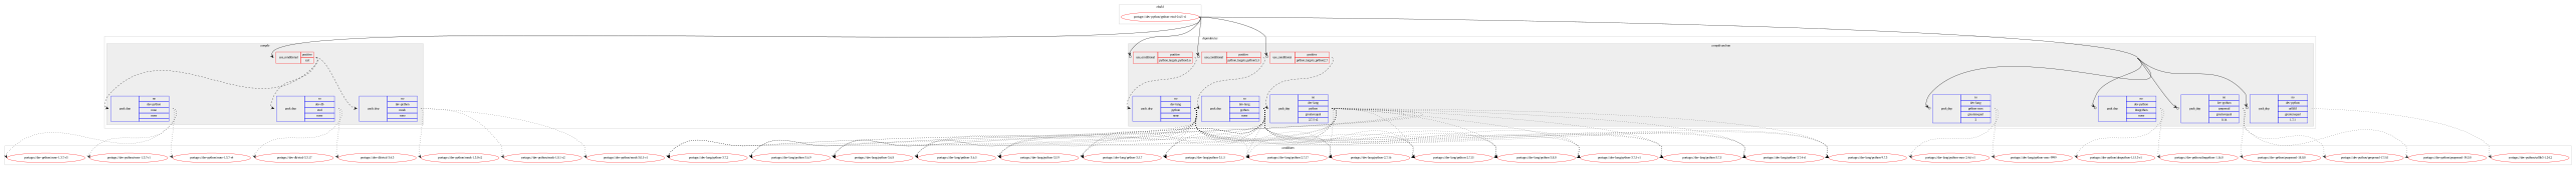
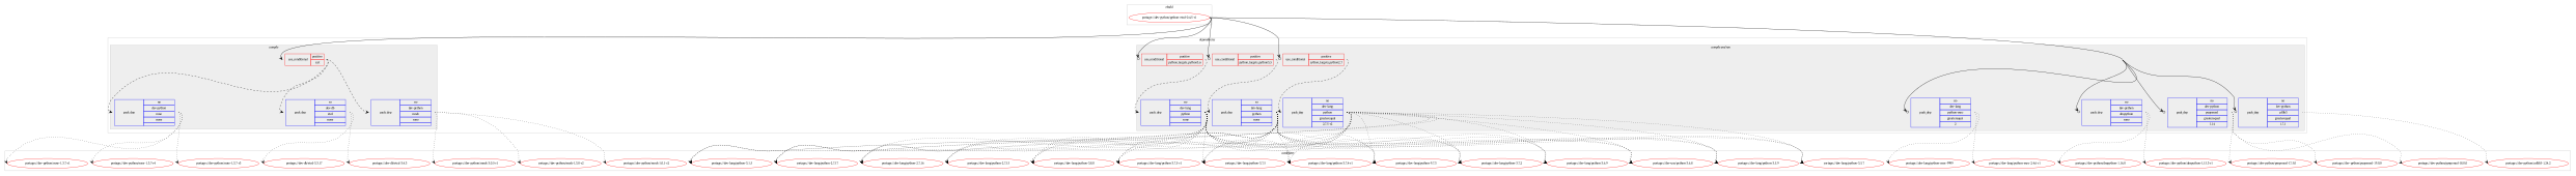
  digraph {
    compound=true
    concentrate=true
    fontname="PT Serif"
    fontsize=10
    newrank=true
    rankdir=TB
    ranksep=1.5
    node [color=red fontname="PT Serif" fontsize=10]
    edge [arrowhead=vee fontname="PT Serif" headport=w style=dotted tailport=e weight=100]
    n1 [label="portage://dev-python/python-etcd-0.4.5-r1" width=4]
    n2 [color=blue label=<<TABLE BORDER="0" CELLBORDER="1" CELLSPACING="0" CELLPADDING="4" WIDTH="220"><TR><TD ROWSPAN="6" CELLPADDING="30">pack_dep</TD></TR><TR><TD WIDTH="110">no</TD></TR><TR><TD>dev-db</TD></TR><TR><TD>etcd</TD></TR><TR><TD>none</TD></TR><TR><TD></TD></TR></TABLE>> shape=none]
    n3 [color=blue label=<<TABLE BORDER="0" CELLBORDER="1" CELLSPACING="0" CELLPADDING="4" WIDTH="220"><TR><TD ROWSPAN="6" CELLPADDING="30">pack_dep</TD></TR><TR><TD WIDTH="110">no</TD></TR><TR><TD>dev-python</TD></TR><TR><TD>mock</TD></TR><TR><TD>none</TD></TR><TR><TD></TD></TR></TABLE>> shape=none]
    n4 [color=blue label=<<TABLE BORDER="0" CELLBORDER="1" CELLSPACING="0" CELLPADDING="4" WIDTH="220"><TR><TD ROWSPAN="6" CELLPADDING="30">pack_dep</TD></TR><TR><TD WIDTH="110">no</TD></TR><TR><TD>dev-python</TD></TR><TR><TD>nose</TD></TR><TR><TD>none</TD></TR><TR><TD></TD></TR></TABLE>> shape=none]
    n5 [label=<<TABLE BORDER="0" CELLBORDER="1" CELLSPACING="0" CELLPADDING="4"><TR><TD ROWSPAN="3" CELLPADDING="10">use_conditional</TD></TR><TR><TD>positive</TD></TR><TR><TD>test</TD></TR></TABLE>> shape=none]
    n6 [color=blue label=<<TABLE BORDER="0" CELLBORDER="1" CELLSPACING="0" CELLPADDING="4" WIDTH="220"><TR><TD ROWSPAN="6" CELLPADDING="30">pack_dep</TD></TR><TR><TD WIDTH="110">no</TD></TR><TR><TD>dev-lang</TD></TR><TR><TD>python</TD></TR><TR><TD>greaterequal</TD></TR><TR><TD>2.7.5-r2</TD></TR></TABLE>> shape=none]
    n7 [label=<<TABLE BORDER="0" CELLBORDER="1" CELLSPACING="0" CELLPADDING="4"><TR><TD ROWSPAN="3" CELLPADDING="10">use_conditional</TD></TR><TR><TD>positive</TD></TR><TR><TD>python_targets_python2_7</TD></TR></TABLE>> shape=none]
    n8 [color=blue label=<<TABLE BORDER="0" CELLBORDER="1" CELLSPACING="0" CELLPADDING="4" WIDTH="220"><TR><TD ROWSPAN="6" CELLPADDING="30">pack_dep</TD></TR><TR><TD WIDTH="110">no</TD></TR><TR><TD>dev-lang</TD></TR><TR><TD>python</TD></TR><TR><TD>none</TD></TR><TR><TD></TD></TR></TABLE>> shape=none]
    n9 [label=<<TABLE BORDER="0" CELLBORDER="1" CELLSPACING="0" CELLPADDING="4"><TR><TD ROWSPAN="3" CELLPADDING="10">use_conditional</TD></TR><TR><TD>positive</TD></TR><TR><TD>python_targets_python3_5</TD></TR></TABLE>> shape=none]
    n10 [color=blue label=<<TABLE BORDER="0" CELLBORDER="1" CELLSPACING="0" CELLPADDING="4" WIDTH="220"><TR><TD ROWSPAN="6" CELLPADDING="30">pack_dep</TD></TR><TR><TD WIDTH="110">no</TD></TR><TR><TD>dev-lang</TD></TR><TR><TD>python</TD></TR><TR><TD>none</TD></TR><TR><TD></TD></TR></TABLE>> shape=none]
    n11 [label=<<TABLE BORDER="0" CELLBORDER="1" CELLSPACING="0" CELLPADDING="4"><TR><TD ROWSPAN="3" CELLPADDING="10">use_conditional</TD></TR><TR><TD>positive</TD></TR><TR><TD>python_targets_python3_6</TD></TR></TABLE>> shape=none]
    n12 [color=blue label=<<TABLE BORDER="0" CELLBORDER="1" CELLSPACING="0" CELLPADDING="4" WIDTH="220"><TR><TD ROWSPAN="6" CELLPADDING="30">pack_dep</TD></TR><TR><TD WIDTH="110">no</TD></TR><TR><TD>dev-lang</TD></TR><TR><TD>python-exec</TD></TR><TR><TD>greaterequal</TD></TR><TR><TD>2</TD></TR></TABLE>> shape=none]
    n13 [color=blue label=<<TABLE BORDER="0" CELLBORDER="1" CELLSPACING="0" CELLPADDING="4" WIDTH="220"><TR><TD ROWSPAN="6" CELLPADDING="30">pack_dep</TD></TR><TR><TD WIDTH="110">no</TD></TR><TR><TD>dev-python</TD></TR><TR><TD>dnspython</TD></TR><TR><TD>none</TD></TR><TR><TD></TD></TR></TABLE>> shape=none]
    n14 [color=blue label=<<TABLE BORDER="0" CELLBORDER="1" CELLSPACING="0" CELLPADDING="4" WIDTH="220"><TR><TD ROWSPAN="6" CELLPADDING="30">pack_dep</TD></TR><TR><TD WIDTH="110">no</TD></TR><TR><TD>dev-python</TD></TR><TR><TD>pyopenssl</TD></TR><TR><TD>greaterequal</TD></TR><TR><TD>0.14</TD></TR></TABLE>> shape=none]
    n15 [color=blue label=<<TABLE BORDER="0" CELLBORDER="1" CELLSPACING="0" CELLPADDING="4" WIDTH="220"><TR><TD ROWSPAN="6" CELLPADDING="30">pack_dep</TD></TR><TR><TD WIDTH="110">no</TD></TR><TR><TD>dev-python</TD></TR><TR><TD>urllib3</TD></TR><TR><TD>greaterequal</TD></TR><TR><TD>1.7.1</TD></TR></TABLE>> shape=none]
    n16 [label="portage://dev-db/etcd-3.3.17" width=4]
    n17 [label="portage://dev-db/etcd-3.4.3" width=4]
    n18 [label="portage://dev-python/mock-1.0.1-r2" width=4]
    n19 [label="portage://dev-python/mock-1.3.0-r2" width=4]
    n20 [label="portage://dev-python/mock-3.0.5-r1" width=4]
    n21 [label="portage://dev-lang/python-2.7.15" width=4]
    n22 [label="portage://dev-lang/python-2.7.16" width=4]
    n23 [label="portage://dev-lang/python-2.7.17" width=4]
    n24 [label="portage://dev-lang/python-3.1.5" width=4]
    n25 [label="portage://dev-lang/python-3.5.7" width=4]
    n26 [label="portage://dev-lang/python-3.5.9" width=4]
-   n27 [label="portage://dev-lang/python-3.6.5" width=4]
-   n28 [label="portage://dev-lang/python-3.6.8" width=4]
+   n28 [label="portage://dev-use/python-3.6.8" width=4]
    n29 [label="portage://dev-lang/python-3.6.9" width=4]
    n30 [label="portage://dev-lang/python-3.7.2" width=4]
    n31 [label="portage://dev-lang/python-9.7.3" width=4]
    n32 [label="portage://dev-lang/python-3.7.4-r1" width=4]
    n33 [label="portage://dev-lang/python-3.7.5" width=4]
    n34 [label="portage://dev-lang/python-3.7.5-r1" width=4]
    n35 [label="portage://dev-lang/python-3.8.0" width=4]
    n36 [label="portage://dev-python/nose-1.3.7-r1" width=4]
    n37 [label="portage://dev-python/nose-1.3.7-r3" width=4]
    n38 [label="portage://dev-python/nose-1.3.7-r4" width=4]
    n39 [label="portage://dev-lang/python-exec-2.4.6-r1" width=4]
    n40 [label="portage://dev-lang/python-exec-9999" width=4]
    n41 [label="portage://dev-python/dnspython-1.15.3-r1" width=4]
    n42 [label="portage://dev-python/dnspython-1.16.0" width=4]
    n43 [label="portage://dev-python/pyopenssl-17.5.0" width=4]
    n44 [label="portage://dev-python/pyopenssl-18.0.0" width=4]
    n45 [label="portage://dev-python/pyopenssl-19.0.0" width=4]
    n46 [label="portage://dev-python/urllib3-1.24.2" width=4]
    subgraph cluster_1 {
      color=gray
      label=<<i>ebuild</i>>
      rank=same
      n1
    }
    subgraph cluster_2 {
      color=gray
      label=<<i>dependencies</i>>
      subgraph cluster_3 {
        color=gray
        fillcolor="#eeeeee"
        label=<<i>compile</i>>
        style=filled
        subgraph sub_4 {
          color=gray
          fillcolor="#eeeeee"
          label=<<i>compile</i>>
          style=filled
          n5
          subgraph sub_5 {
            color=gray
            fillcolor="#eeeeee"
            label=<<i>compile</i>>
            style=filled
            n2
          }
          subgraph sub_6 {
            color=gray
            fillcolor="#eeeeee"
            label=<<i>compile</i>>
            style=filled
            n3
          }
          subgraph sub_7 {
            color=gray
            fillcolor="#eeeeee"
            label=<<i>compile</i>>
            style=filled
            n4
          }
        }
      }
      subgraph cluster_8 {
        color=gray
        fillcolor="#eeeeee"
        label=<<i>compile and run</i>>
        style=filled
        subgraph sub_9 {
          color=gray
          fillcolor="#eeeeee"
          label=<<i>compile and run</i>>
          style=filled
          n7
          subgraph sub_10 {
            color=gray
            fillcolor="#eeeeee"
            label=<<i>compile and run</i>>
            style=filled
            n6
          }
        }
        subgraph sub_11 {
          color=gray
          fillcolor="#eeeeee"
          label=<<i>compile and run</i>>
          style=filled
          n9
          subgraph sub_12 {
            color=gray
            fillcolor="#eeeeee"
            label=<<i>compile and run</i>>
            style=filled
            n8
          }
        }
        subgraph sub_13 {
          color=gray
          fillcolor="#eeeeee"
          label=<<i>compile and run</i>>
          style=filled
          n11
          subgraph sub_14 {
            color=gray
            fillcolor="#eeeeee"
            label=<<i>compile and run</i>>
            style=filled
            n10
          }
        }
        subgraph sub_15 {
          color=gray
          fillcolor="#eeeeee"
          label=<<i>compile and run</i>>
          style=filled
          n12
        }
        subgraph sub_16 {
          color=gray
          fillcolor="#eeeeee"
          label=<<i>compile and run</i>>
          style=filled
          n13
        }
        subgraph sub_17 {
          color=gray
          fillcolor="#eeeeee"
          label=<<i>compile and run</i>>
          style=filled
          n14
        }
        subgraph sub_18 {
          color=gray
          fillcolor="#eeeeee"
          label=<<i>compile and run</i>>
          style=filled
          n15
        }
      }
      subgraph cluster_19 {
        color=gray
        fillcolor="#eeeeee"
        label=<<i>run</i>>
        style=filled
      }
    }
    subgraph cluster_20 {
      color=gray
      label=<<i>candidates</i>>
      rank=same
      subgraph sub_21 {
        color=black
        label=<<i>candidates</i>>
        nodesep=1
        rank=same
        n16
        n17
      }
      subgraph sub_22 {
        color=black
        label=<<i>candidates</i>>
        nodesep=1
        rank=same
        n18
        n19
        n20
      }
      subgraph sub_23 {
        color=black
        label=<<i>candidates</i>>
        nodesep=1
        rank=same
        n21
        n22
        n23
        n24
        n25
        n26
-       n27
        n28
        n29
        n30
        n31
        n32
        n33
        n34
        n35
      }
      subgraph sub_24 {
        color=black
        label=<<i>candidates</i>>
        nodesep=1
        rank=same
        n36
        n37
        n38
      }
      subgraph sub_25 {
        color=black
        label=<<i>candidates</i>>
        nodesep=1
        rank=same
        n21
        n22
        n23
        n24
        n25
        n26
-       n27
        n28
        n29
        n30
        n31
        n32
        n33
        n34
        n35
      }
      subgraph sub_26 {
        color=black
        label=<<i>candidates</i>>
        nodesep=1
        rank=same
        n21
        n22
        n23
        n24
        n25
        n26
-       n27
        n28
        n29
        n30
        n31
        n32
        n33
        n34
        n35
      }
      subgraph sub_27 {
        color=black
        label=<<i>candidates</i>>
        nodesep=1
        rank=same
        n39
        n40
      }
      subgraph sub_28 {
        color=black
        label=<<i>candidates</i>>
        nodesep=1
        rank=same
        n41
        n42
      }
      subgraph sub_29 {
        color=black
        label=<<i>candidates</i>>
        nodesep=1
        rank=same
        n43
        n44
        n45
      }
      subgraph sub_30 {
        color=black
        label=<<i>candidates</i>>
        nodesep=1
        rank=same
        n46
      }
    }
    n1 -> n5 [style=solid weight=20]
    n1 -> n7 [arrowhead=odotvee style=solid weight=20]
    n1 -> n9 [arrowhead=odotvee style=solid weight=20]
    n1 -> n11 [arrowhead=odotvee style=solid weight=20]
    n1 -> n12 [arrowhead=odotvee style=solid weight=20]
    n1 -> n13 [arrowhead=odotvee style=solid weight=20]
    n1 -> n14 [arrowhead=odotvee style=solid weight=20]
    n1 -> n15 [arrowhead=odotvee style=solid weight=20]
    n2 -> n16
    n2 -> n17
    n3 -> n18
    n3 -> n19
    n3 -> n20
    n4 -> n36
    n4 -> n37
    n4 -> n38
    n5 -> n2 [style=dashed weight=20]
    n5 -> n3 [style=dashed weight=20]
    n5 -> n4 [style=dashed weight=20]
    n6 -> n21
    n6 -> n22
    n6 -> n23
    n6 -> n24
    n6 -> n25
    n6 -> n26
-   n6 -> n27
    n6 -> n28
    n6 -> n29
    n6 -> n30
    n6 -> n31
    n6 -> n32
    n6 -> n33
    n6 -> n34
    n6 -> n35
    n7 -> n6 [style=dashed weight=20]
    n8 -> n21
    n8 -> n22
    n8 -> n23
    n8 -> n24
    n8 -> n25
    n8 -> n26
-   n8 -> n27
    n8 -> n28
    n8 -> n29
    n8 -> n30
    n8 -> n31
    n8 -> n32
    n8 -> n33
    n8 -> n34
    n8 -> n35
    n9 -> n8 [style=dashed weight=20]
    n10 -> n21
    n10 -> n22
    n10 -> n23
    n10 -> n24
    n10 -> n25
    n10 -> n26
-   n10 -> n27
    n10 -> n28
    n10 -> n29
    n10 -> n30
    n10 -> n31
    n10 -> n32
    n10 -> n33
    n10 -> n34
    n10 -> n35
    n11 -> n10 [style=dashed weight=20]
    n12 -> n39
    n12 -> n40
    n13 -> n41
    n13 -> n42
    n14 -> n43
    n14 -> n44
    n14 -> n45
    n15 -> n46
  }
